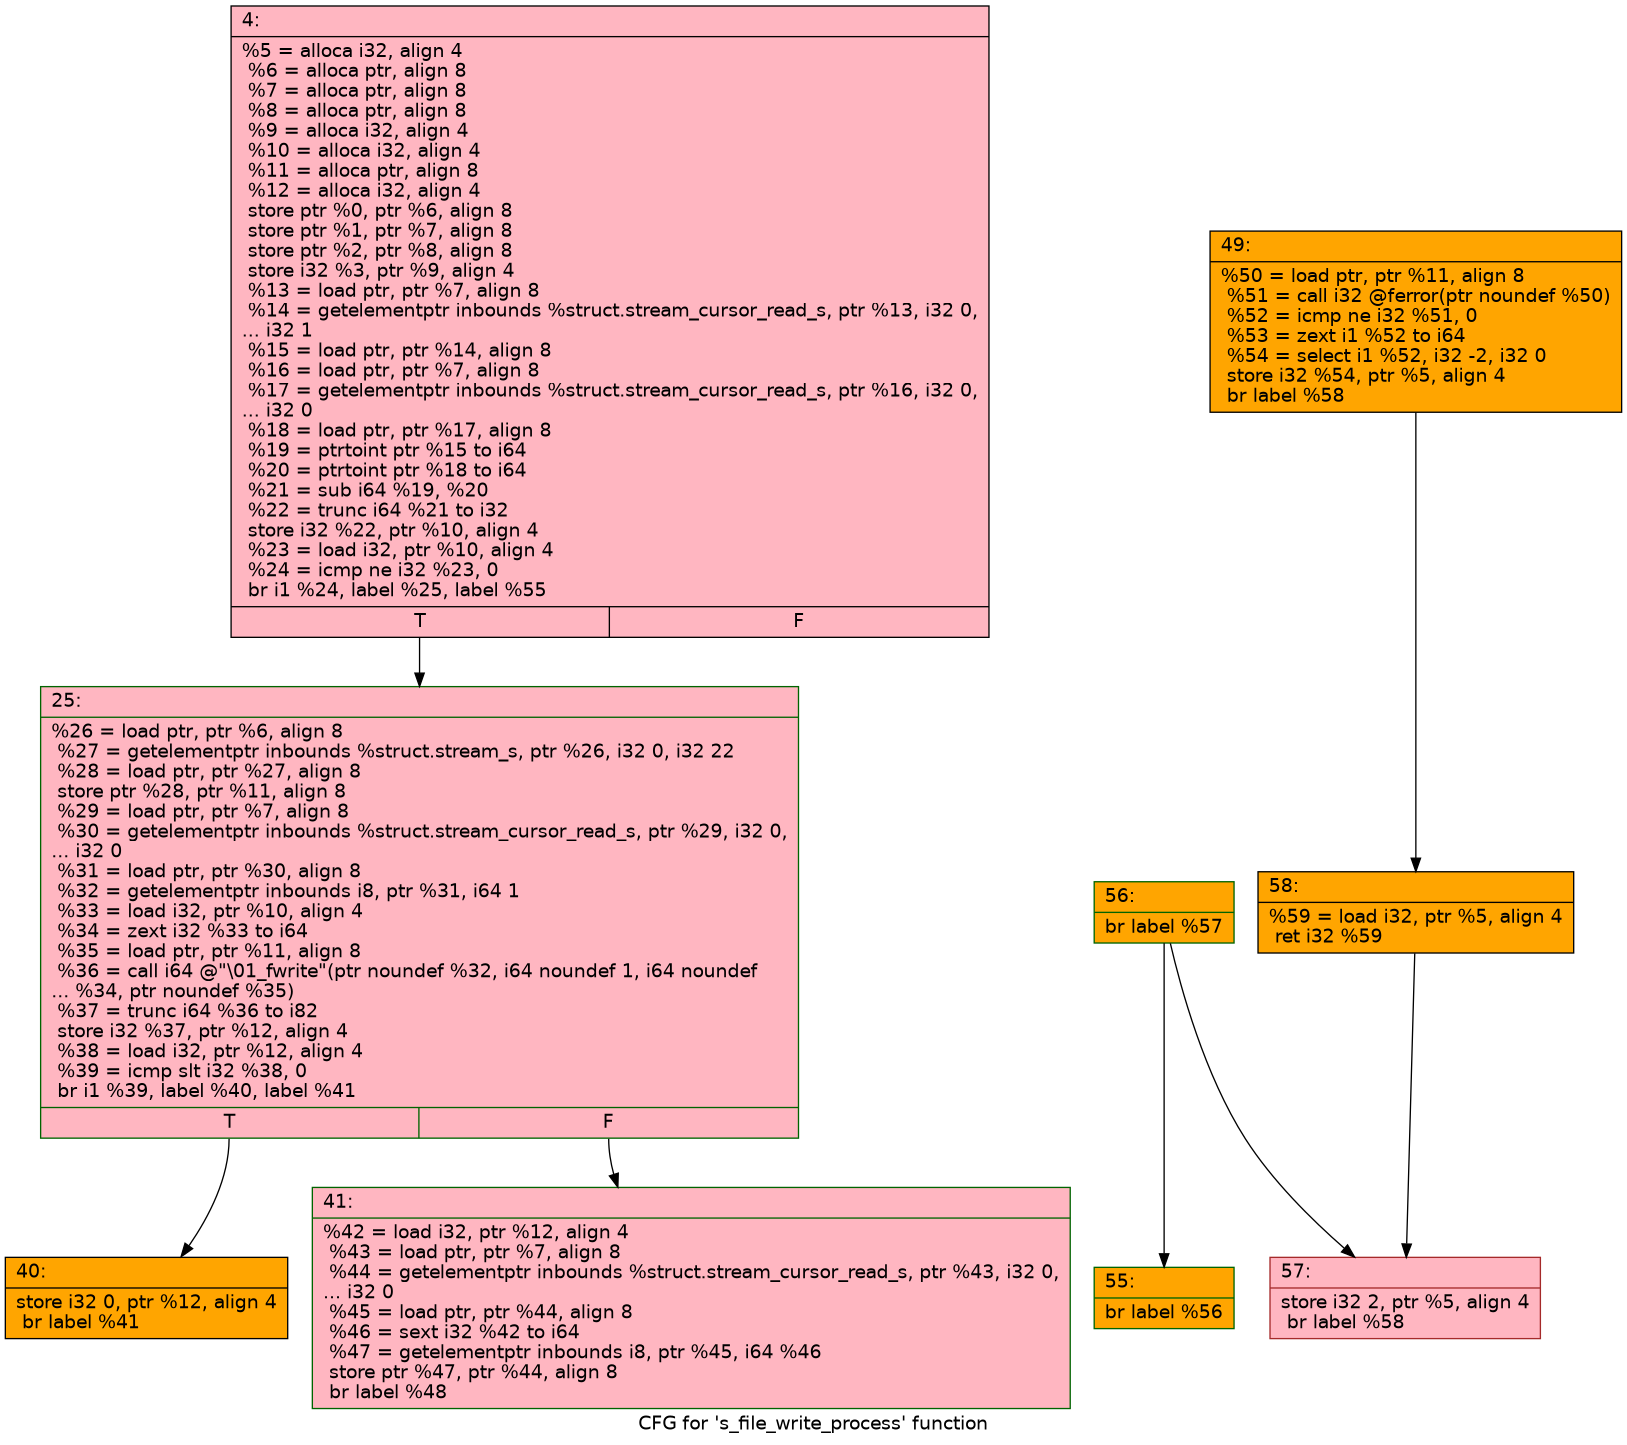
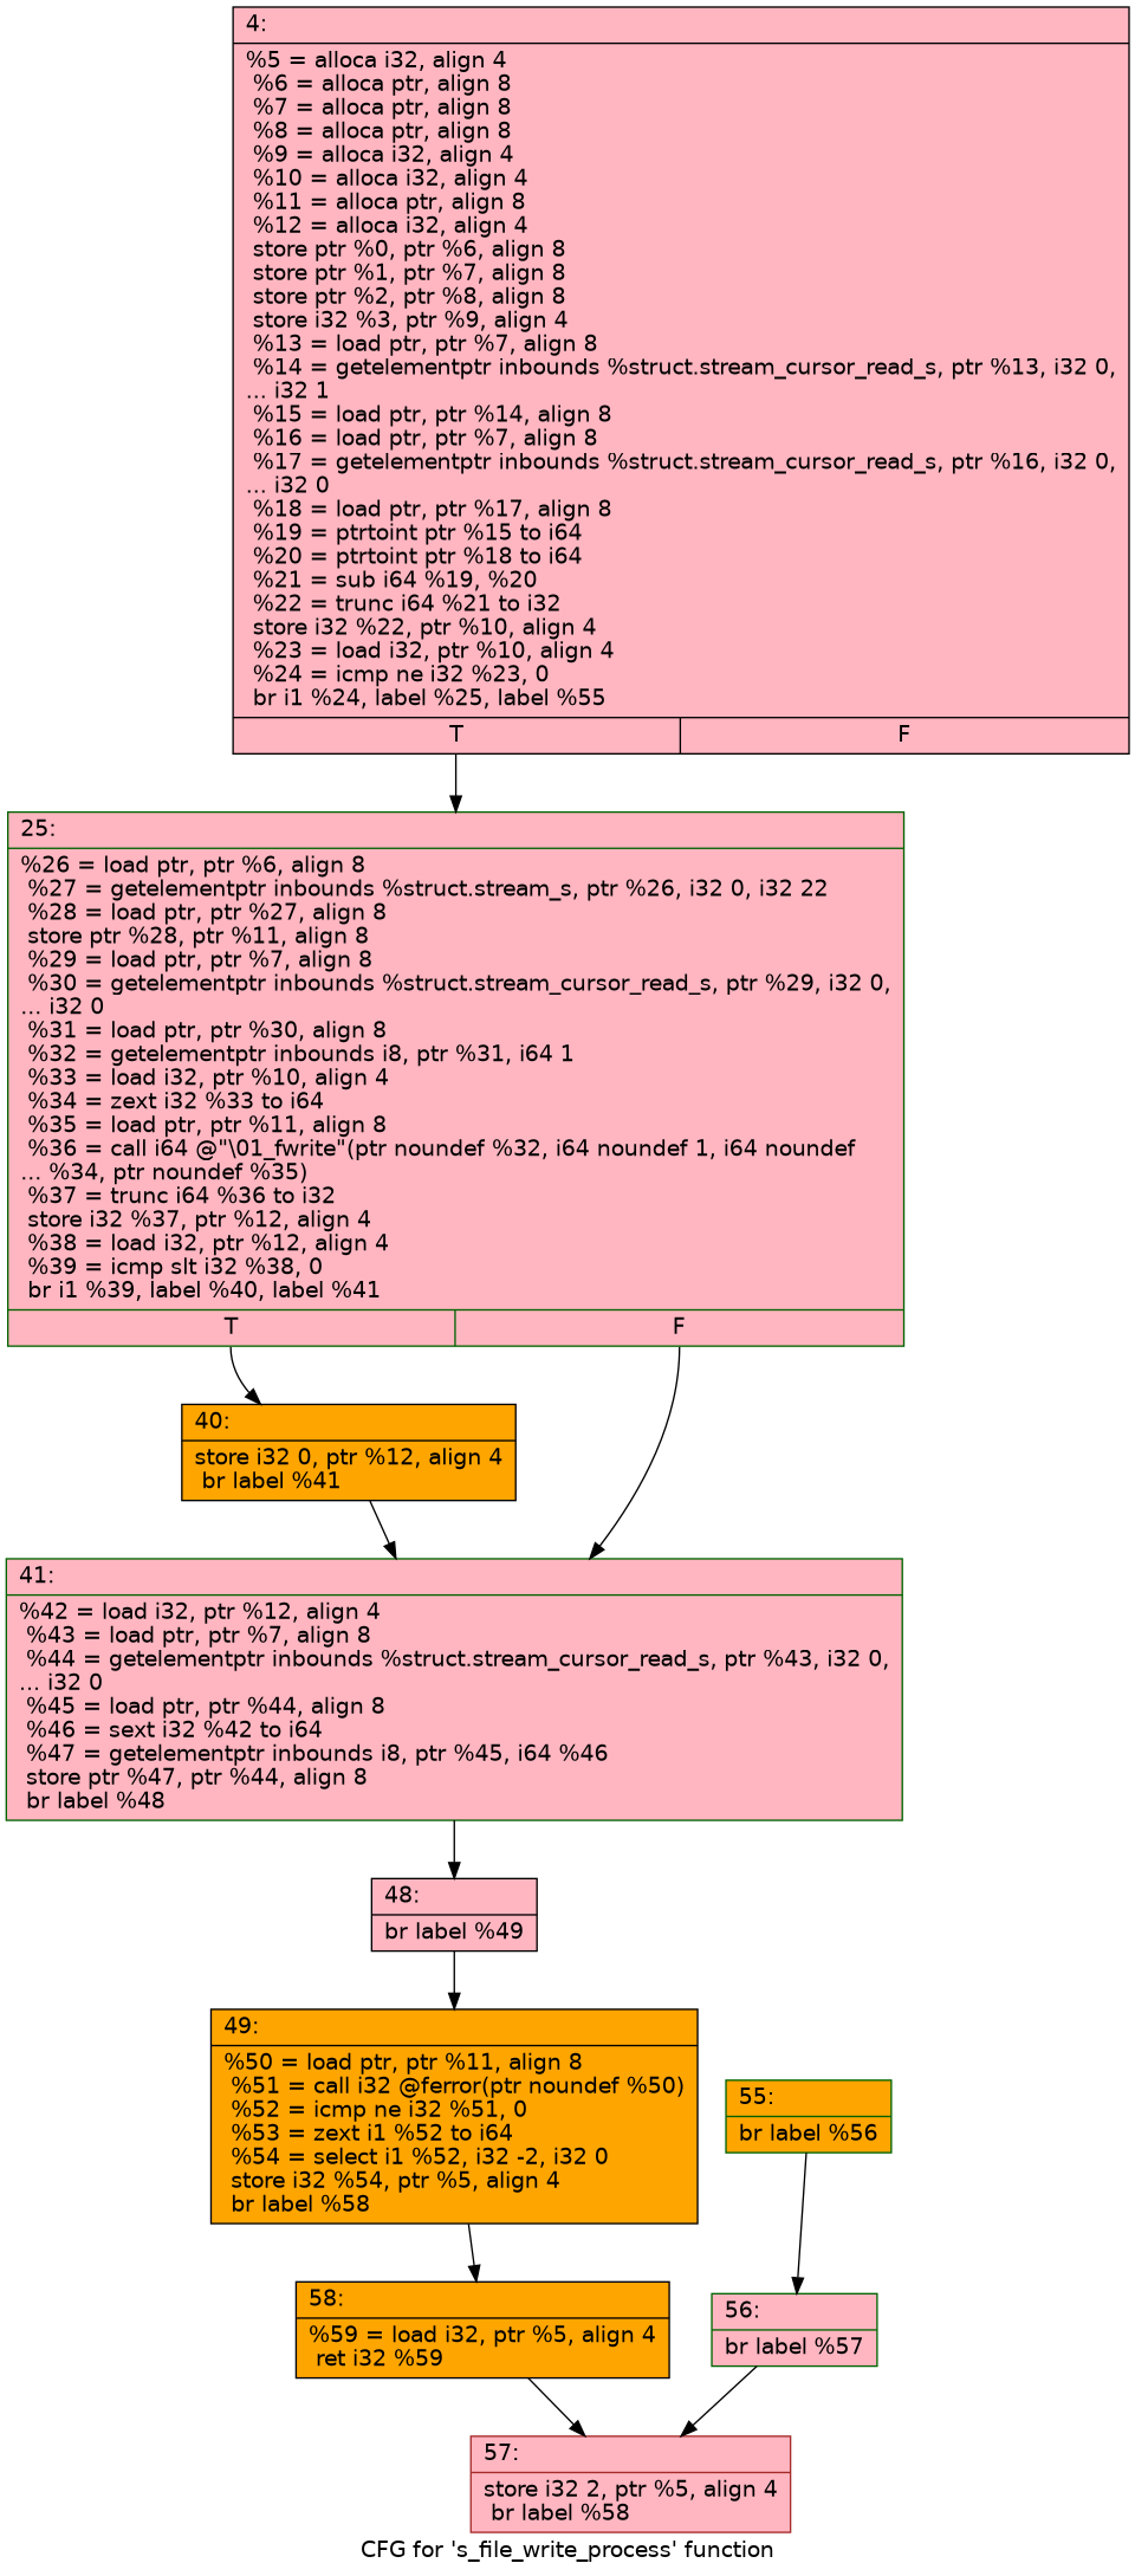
  digraph {
    fontname="DejaVu Sans"
    label="CFG for 's_file_write_process' function"
    node [color=black fillcolor=lightpink fontname="DejaVu Sans" shape=record style=filled]
    edge [fontname="DejaVu Sans"]
    n1 [label="{4:\l|  %5 = alloca i32, align 4\l  %6 = alloca ptr, align 8\l  %7 = alloca ptr, align 8\l  %8 = alloca ptr, align 8\l  %9 = alloca i32, align 4\l  %10 = alloca i32, align 4\l  %11 = alloca ptr, align 8\l  %12 = alloca i32, align 4\l  store ptr %0, ptr %6, align 8\l  store ptr %1, ptr %7, align 8\l  store ptr %2, ptr %8, align 8\l  store i32 %3, ptr %9, align 4\l  %13 = load ptr, ptr %7, align 8\l  %14 = getelementptr inbounds %struct.stream_cursor_read_s, ptr %13, i32 0,\l... i32 1\l  %15 = load ptr, ptr %14, align 8\l  %16 = load ptr, ptr %7, align 8\l  %17 = getelementptr inbounds %struct.stream_cursor_read_s, ptr %16, i32 0,\l... i32 0\l  %18 = load ptr, ptr %17, align 8\l  %19 = ptrtoint ptr %15 to i64\l  %20 = ptrtoint ptr %18 to i64\l  %21 = sub i64 %19, %20\l  %22 = trunc i64 %21 to i32\l  store i32 %22, ptr %10, align 4\l  %23 = load i32, ptr %10, align 4\l  %24 = icmp ne i32 %23, 0\l  br i1 %24, label %25, label %55\l|{<s0>T|<s1>F}}"]
-   n2 [color=darkgreen label="{25:\l|  %26 = load ptr, ptr %6, align 8\l  %27 = getelementptr inbounds %struct.stream_s, ptr %26, i32 0, i32 22\l  %28 = load ptr, ptr %27, align 8\l  store ptr %28, ptr %11, align 8\l  %29 = load ptr, ptr %7, align 8\l  %30 = getelementptr inbounds %struct.stream_cursor_read_s, ptr %29, i32 0,\l... i32 0\l  %31 = load ptr, ptr %30, align 8\l  %32 = getelementptr inbounds i8, ptr %31, i64 1\l  %33 = load i32, ptr %10, align 4\l  %34 = zext i32 %33 to i64\l  %35 = load ptr, ptr %11, align 8\l  %36 = call i64 @\"\\01_fwrite\"(ptr noundef %32, i64 noundef 1, i64 noundef\l... %34, ptr noundef %35)\l  %37 = trunc i64 %36 to i82\l  store i32 %37, ptr %12, align 4\l  %38 = load i32, ptr %12, align 4\l  %39 = icmp slt i32 %38, 0\l  br i1 %39, label %40, label %41\l|{<s0>T|<s1>F}}"]
+   n2 [color=darkgreen label="{25:\l|  %26 = load ptr, ptr %6, align 8\l  %27 = getelementptr inbounds %struct.stream_s, ptr %26, i32 0, i32 22\l  %28 = load ptr, ptr %27, align 8\l  store ptr %28, ptr %11, align 8\l  %29 = load ptr, ptr %7, align 8\l  %30 = getelementptr inbounds %struct.stream_cursor_read_s, ptr %29, i32 0,\l... i32 0\l  %31 = load ptr, ptr %30, align 8\l  %32 = getelementptr inbounds i8, ptr %31, i64 1\l  %33 = load i32, ptr %10, align 4\l  %34 = zext i32 %33 to i64\l  %35 = load ptr, ptr %11, align 8\l  %36 = call i64 @\"\\01_fwrite\"(ptr noundef %32, i64 noundef 1, i64 noundef\l... %34, ptr noundef %35)\l  %37 = trunc i64 %36 to i32\l  store i32 %37, ptr %12, align 4\l  %38 = load i32, ptr %12, align 4\l  %39 = icmp slt i32 %38, 0\l  br i1 %39, label %40, label %41\l|{<s0>T|<s1>F}}"]
    n3 [fillcolor=orange label="{40:\l|  store i32 0, ptr %12, align 4\l  br label %41\l}"]
    n4 [color=darkgreen label="{41:\l|  %42 = load i32, ptr %12, align 4\l  %43 = load ptr, ptr %7, align 8\l  %44 = getelementptr inbounds %struct.stream_cursor_read_s, ptr %43, i32 0,\l... i32 0\l  %45 = load ptr, ptr %44, align 8\l  %46 = sext i32 %42 to i64\l  %47 = getelementptr inbounds i8, ptr %45, i64 %46\l  store ptr %47, ptr %44, align 8\l  br label %48\l}"]
    n5 [color=darkgreen fillcolor=orange label="{55:\l|  br label %56\l}"]
-   n6 [color=darkgreen fillcolor=orange label="{56:\l|  br label %57\l}"]
+   n6 [color=darkgreen label="{56:\l|  br label %57\l}"]
+   n7 [label="{48:\l|  br label %49\l}"]
    n8 [color=brown label="{57:\l|  store i32 2, ptr %5, align 4\l  br label %58\l}"]
    n9 [fillcolor=orange label="{49:\l|  %50 = load ptr, ptr %11, align 8\l  %51 = call i32 @ferror(ptr noundef %50)\l  %52 = icmp ne i32 %51, 0\l  %53 = zext i1 %52 to i64\l  %54 = select i1 %52, i32 -2, i32 0\l  store i32 %54, ptr %5, align 4\l  br label %58\l}"]
    n10 [fillcolor=orange label="{58:\l|  %59 = load i32, ptr %5, align 4\l  ret i32 %59\l}"]
    n1 -> n2 [tailport=s0]
    n2 -> n3 [tailport=s0]
    n2 -> n4 [tailport=s1]
-   n6 -> n5
+   n3 -> n4
+   n4 -> n7
+   n5 -> n6
    n6 -> n8
+   n7 -> n9
    n9 -> n10
    n10 -> n8
  }
